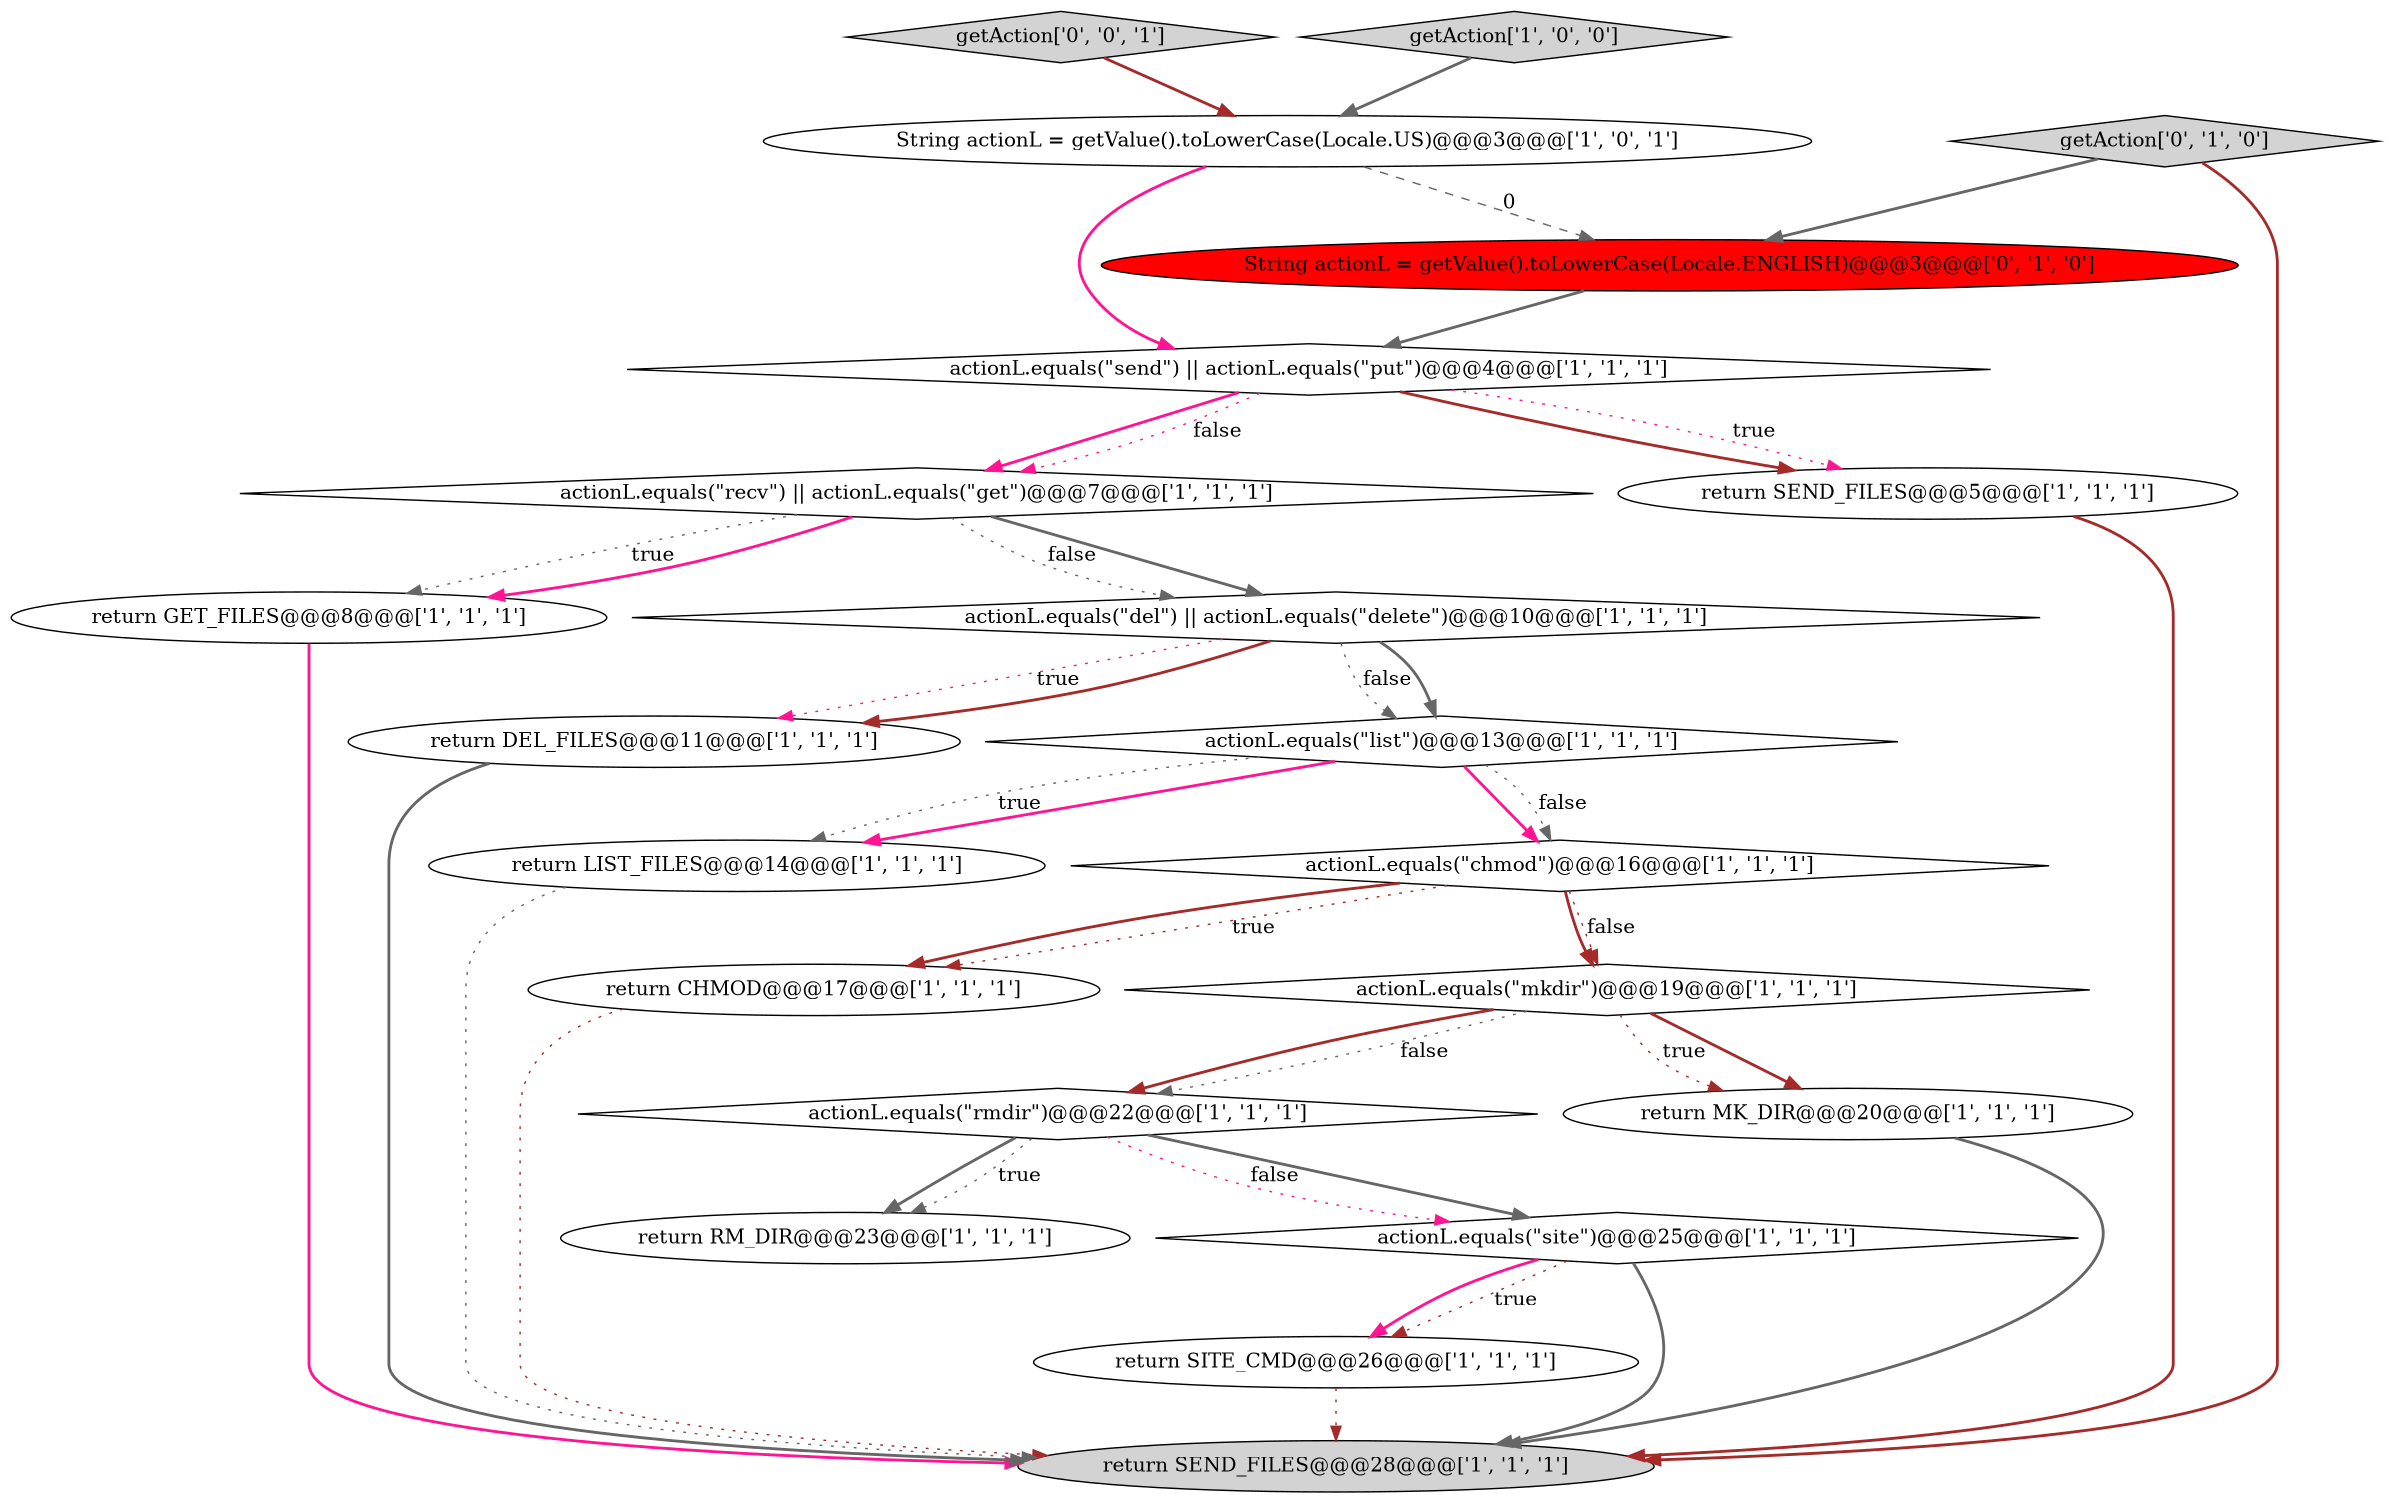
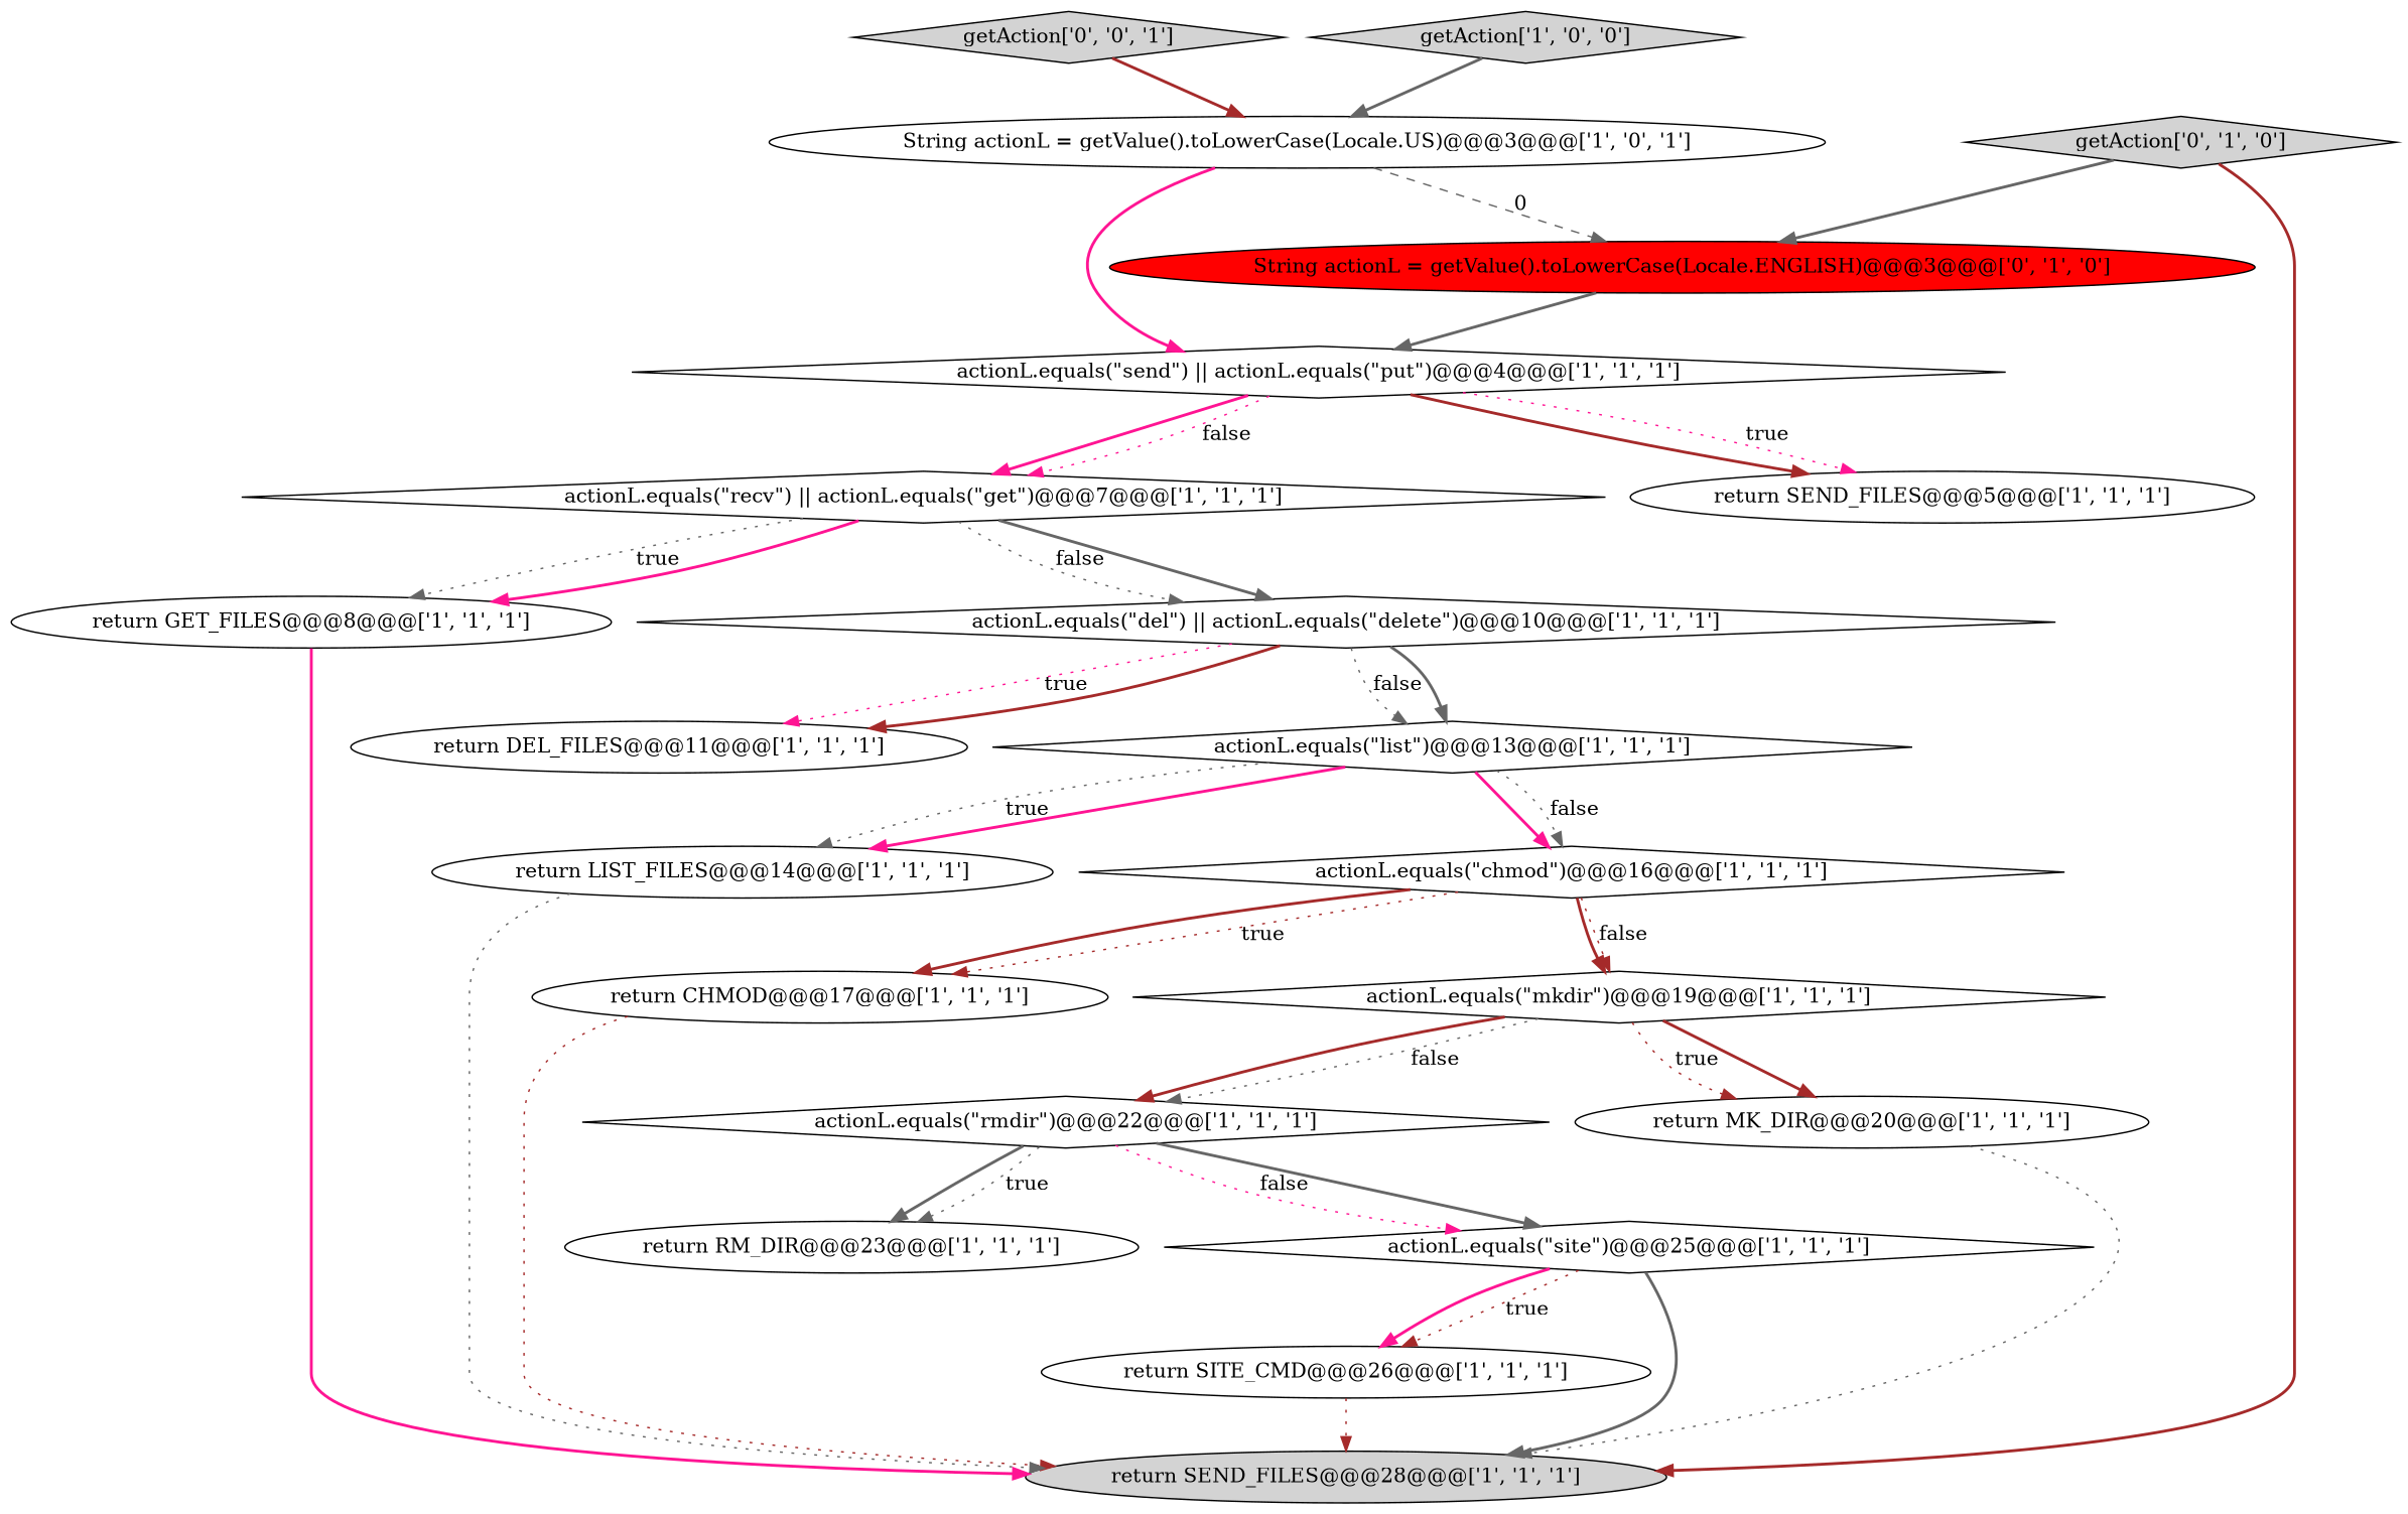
  digraph {
    fontname="DejaVu Serif"
    node [fillcolor=white fontname="DejaVu Serif" shape=ellipse style=filled]
    edge [color=gray40 fontname="DejaVu Serif" style=bold]
    n1 [label="return SEND_FILES@@@5@@@['1', '1', '1']"]
    n2 [fillcolor=lightgray label="return SEND_FILES@@@28@@@['1', '1', '1']"]
    n3 [fillcolor=red label="String actionL = getValue().toLowerCase(Locale.ENGLISH)@@@3@@@['0', '1', '0']"]
    n4 [label="actionL.equals(\"send\") || actionL.equals(\"put\")@@@4@@@['1', '1', '1']" shape=diamond]
    n5 [label="actionL.equals(\"recv\") || actionL.equals(\"get\")@@@7@@@['1', '1', '1']" shape=diamond]
    n6 [label="return CHMOD@@@17@@@['1', '1', '1']"]
    n7 [fillcolor=lightgray label="getAction['0', '0', '1']" shape=diamond]
    n8 [label="String actionL = getValue().toLowerCase(Locale.US)@@@3@@@['1', '0', '1']"]
    n9 [label="actionL.equals(\"mkdir\")@@@19@@@['1', '1', '1']" shape=diamond]
    n10 [label="return MK_DIR@@@20@@@['1', '1', '1']"]
    n11 [label="actionL.equals(\"rmdir\")@@@22@@@['1', '1', '1']" shape=diamond]
    n12 [label="actionL.equals(\"site\")@@@25@@@['1', '1', '1']" shape=diamond]
    n13 [label="return RM_DIR@@@23@@@['1', '1', '1']"]
    n14 [label="actionL.equals(\"list\")@@@13@@@['1', '1', '1']" shape=diamond]
    n15 [label="actionL.equals(\"chmod\")@@@16@@@['1', '1', '1']" shape=diamond]
    n16 [label="return LIST_FILES@@@14@@@['1', '1', '1']"]
    n17 [fillcolor=lightgray label="getAction['1', '0', '0']" shape=diamond]
    n18 [label="return SITE_CMD@@@26@@@['1', '1', '1']"]
    n19 [label="actionL.equals(\"del\") || actionL.equals(\"delete\")@@@10@@@['1', '1', '1']" shape=diamond]
    n20 [label="return GET_FILES@@@8@@@['1', '1', '1']"]
    n21 [label="return DEL_FILES@@@11@@@['1', '1', '1']"]
    n22 [fillcolor=lightgray label="getAction['0', '1', '0']" shape=diamond]
-   n1 -> n2 [color=brown]
    n3 -> n4
    n4 -> n1 [color=deeppink label=true style=dotted]
    n4 -> n1 [color=brown]
    n4 -> n5 [color=deeppink]
    n4 -> n5 [color=deeppink label=false style=dotted]
    n5 -> n19
    n5 -> n19 [label=false style=dotted]
    n5 -> n20 [label=true style=dotted]
    n5 -> n20 [color=deeppink]
    n6 -> n2 [color=brown style=dotted]
    n7 -> n8 [color=brown]
    n8 -> n3 [label=0 style=dashed]
    n8 -> n4 [color=deeppink]
    n9 -> n10 [color=brown]
    n9 -> n10 [color=brown label=true style=dotted]
    n9 -> n11 [color=brown]
    n9 -> n11 [label=false style=dotted]
-   n10 -> n2
+   n10 -> n2 [style=dotted]
    n11 -> n12
    n11 -> n12 [color=deeppink label=false style=dotted]
    n11 -> n13
    n11 -> n13 [label=true style=dotted]
    n12 -> n2
    n12 -> n18 [color=brown label=true style=dotted]
    n12 -> n18 [color=deeppink]
    n14 -> n15 [color=deeppink]
    n14 -> n15 [label=false style=dotted]
    n14 -> n16 [color=deeppink]
    n14 -> n16 [label=true style=dotted]
    n15 -> n6 [color=brown]
    n15 -> n6 [color=brown label=true style=dotted]
    n15 -> n9 [color=brown]
    n15 -> n9 [color=brown label=false style=dotted]
    n16 -> n2 [style=dotted]
    n17 -> n8
    n18 -> n2 [color=brown style=dotted]
    n19 -> n14 [label=false style=dotted]
    n19 -> n14
    n19 -> n21 [color=deeppink label=true style=dotted]
    n19 -> n21 [color=brown]
    n20 -> n2 [color=deeppink]
-   n21 -> n2
    n22 -> n2 [color=brown]
    n22 -> n3
  }
